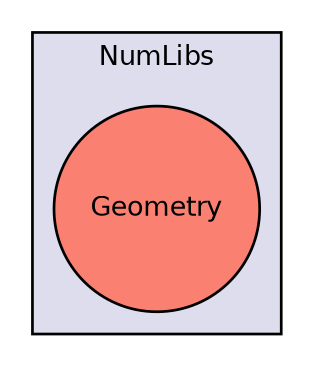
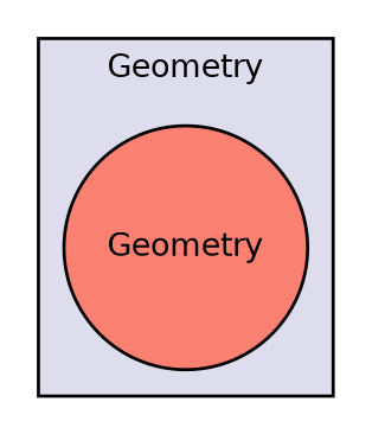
  digraph {
    compound=true
    n1 [fillcolor=salmon fontname=Helvetica fontsize=10 label=Geometry pencolor=black shape=circle style=filled]
    subgraph cluster_1 {
      bgcolor="#ddddee"
      fontname=Helvetica
      fontsize=10
-     label=NumLibs
+     label=Geometry
      pencolor=black
      n1
    }
  }
